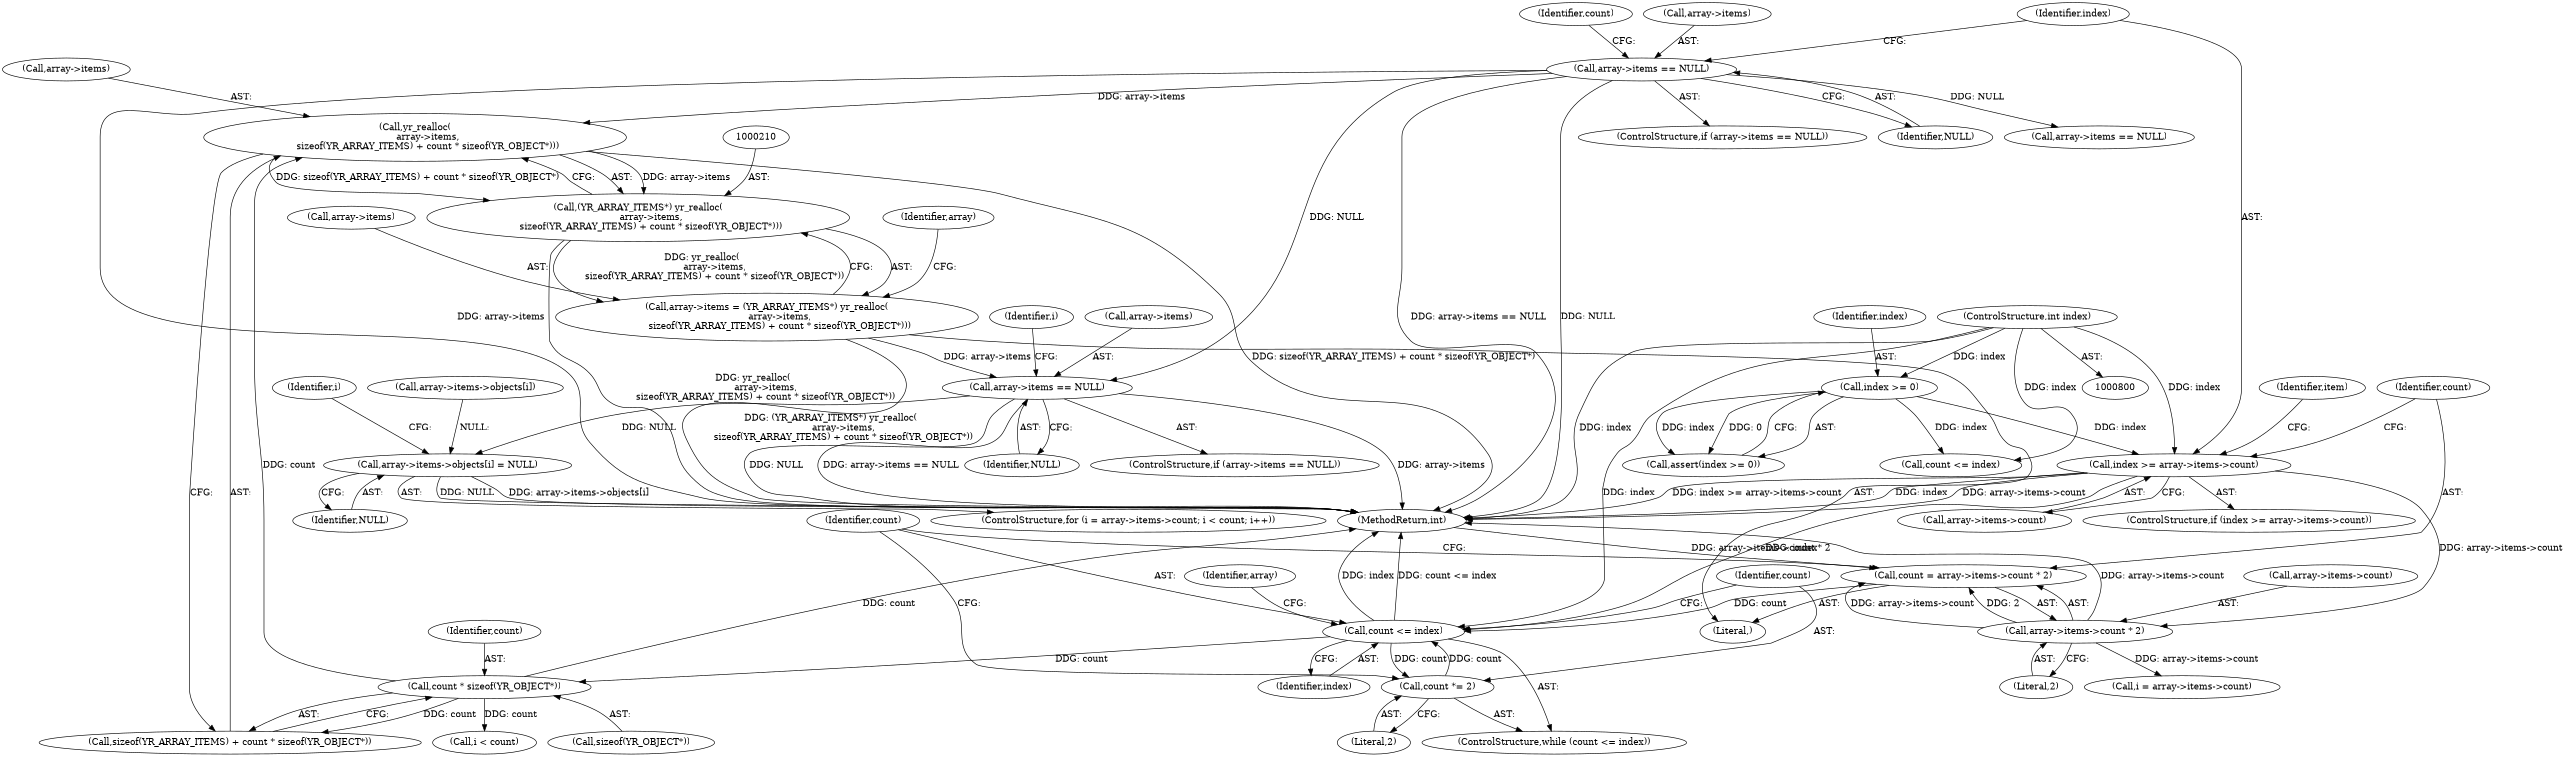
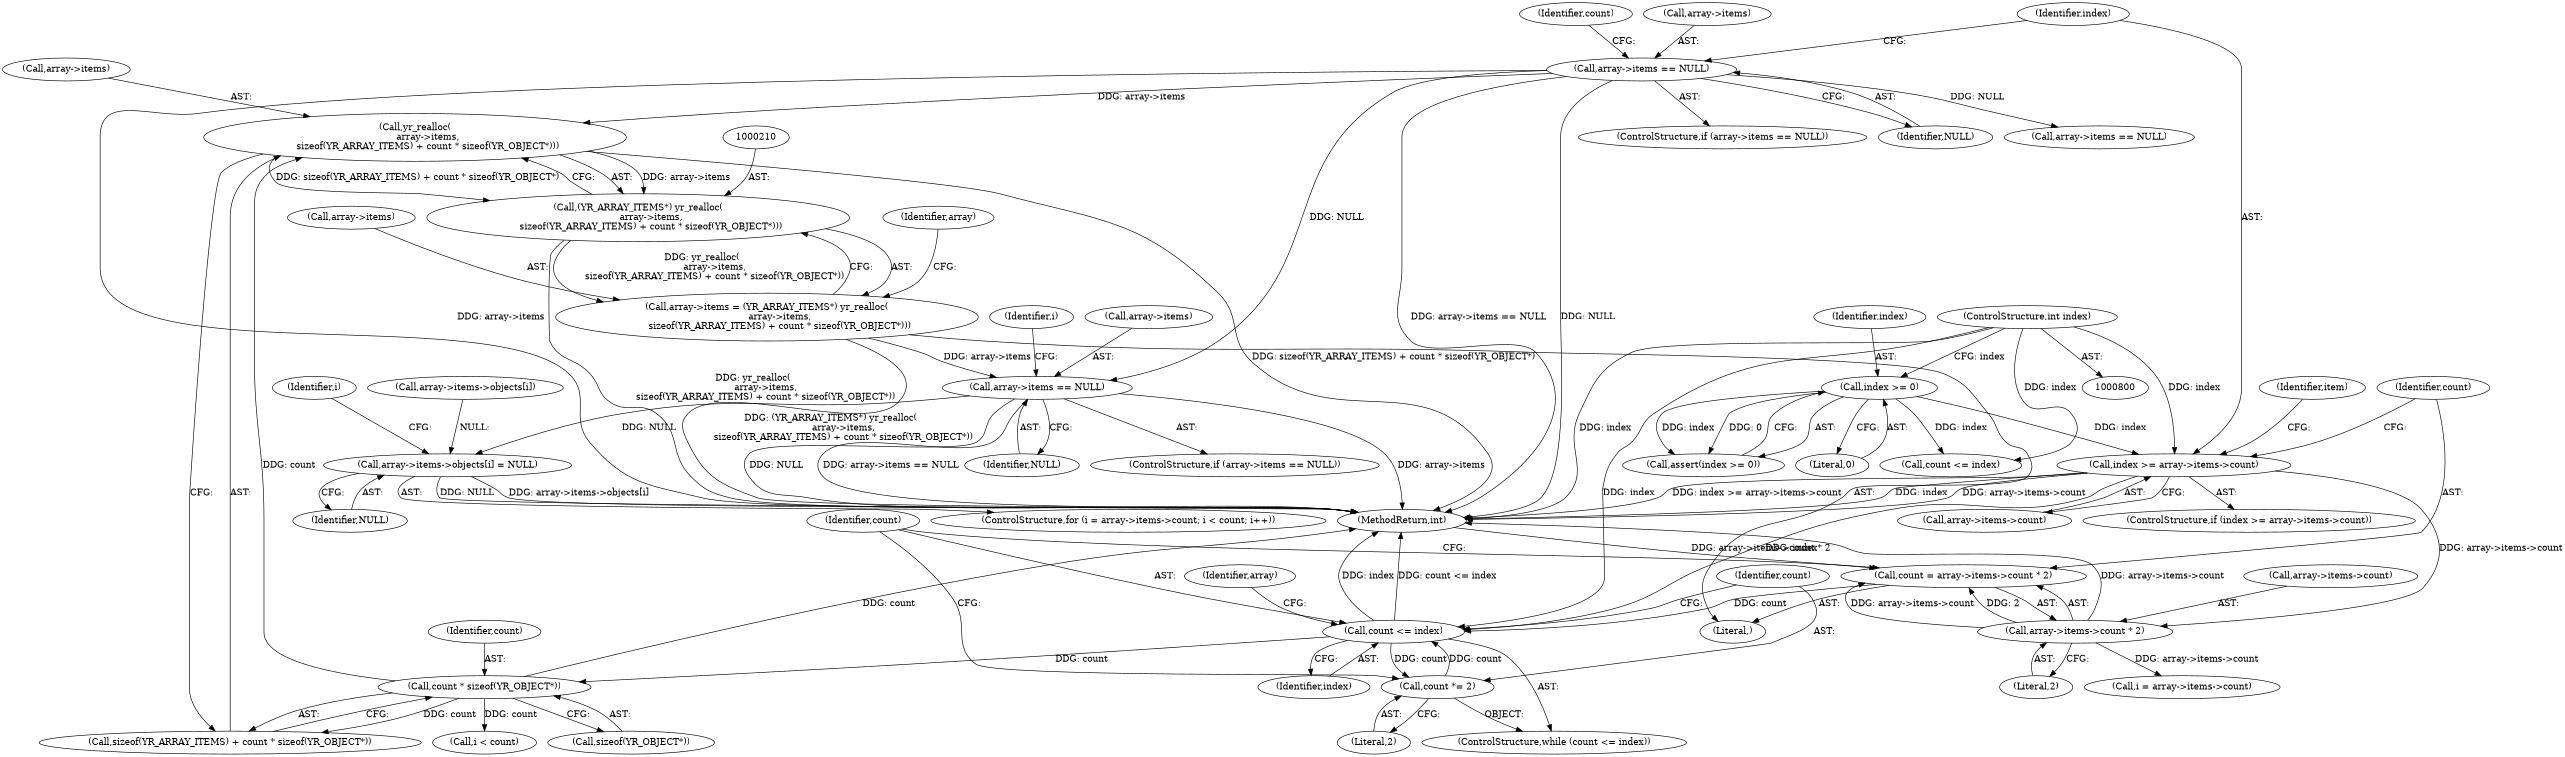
  digraph {
    n1 [label="(Call,yr_realloc(\n         array->items,\n         sizeof(YR_ARRAY_ITEMS) + count * sizeof(YR_OBJECT*)))"]
    n2 [label="(Call,(YR_ARRAY_ITEMS*) yr_realloc(\n         array->items,\n         sizeof(YR_ARRAY_ITEMS) + count * sizeof(YR_OBJECT*)))"]
    n3 [label="(MethodReturn,int)"]
    n4 [label="(Call,sizeof(YR_ARRAY_ITEMS) + count * sizeof(YR_OBJECT*))"]
    n5 [label="(Call,array->items = (YR_ARRAY_ITEMS*) yr_realloc(\n         array->items,\n         sizeof(YR_ARRAY_ITEMS) + count * sizeof(YR_OBJECT*)))"]
    n6 [label="(Call,count = array->items->count * 2)"]
    n7 [label="(Call,count * sizeof(YR_OBJECT*))"]
    n8 [label="(Call,array->items == NULL)"]
    n9 [label="(Call,array->items == NULL)"]
    n10 [label="(ControlStructure,if (array->items == NULL))"]
    n11 [label="(Identifier,NULL)"]
    n12 [label="(Call,array->items == NULL)"]
    n13 [label="(Call,array->items->objects[i] = NULL)"]
    n14 [label="(Identifier,NULL)"]
    n15 [label="(ControlStructure,if (array->items == NULL))"]
    n16 [label="(Call,i < count)"]
    n17 [label="(Call,sizeof(YR_OBJECT*))"]
    n18 [label="(Call,count <= index)"]
    n19 [label="(Call,count *= 2)"]
    n20 [label="(ControlStructure,while (count <= index))"]
    n21 [label="(Identifier,index)"]
    n22 [label="(Literal,2)"]
    n23 [label="(Call,array->items->count * 2)"]
    n24 [label="(Literal,)"]
    n25 [label="(Literal,2)"]
    n26 [label="(Call,i = array->items->count)"]
    n27 [label="(Call,index >= array->items->count)"]
    n28 [label="(Call,array->items->count)"]
    n29 [label="(ControlStructure,if (index >= array->items->count))"]
    n30 [label="(Call,index >= 0)"]
    n31 [label="(Call,assert(index >= 0))"]
+   n32 [label="(Literal,0)"]
    n33 [label="(Call,count <= index)"]
    n34 [label="(ControlStructure,int index)"]
    n35 [label=1000800]
    n36 [label="(Identifier,NULL)"]
    n37 [label="(ControlStructure,for (i = array->items->count; i < count; i++))"]
    n38 [label="(Call,array->items->count)"]
    n39 [label="(Call,array->items)"]
    n40 [label="(Identifier,count)"]
    n41 [label="(Identifier,count)"]
    n42 [label="(Identifier,index)"]
    n43 [label="(Identifier,count)"]
    n44 [label="(Identifier,item)"]
    n45 [label="(Identifier,count)"]
    n46 [label="(Identifier,index)"]
    n47 [label="(Identifier,i)"]
    n48 [label="(Call,array->items)"]
    n49 [label="(Call,array->items->objects[i])"]
    n50 [label="(Call,array->items)"]
    n51 [label="(Identifier,i)"]
    n52 [label="(Identifier,array)"]
    n53 [label="(Identifier,count)"]
    n54 [label="(Identifier,array)"]
    n55 [label="(Call,array->items)"]
    1000210
    n1 -> n2 [label="AST: "]
    n1 -> n2 [label="DDG: array->items"]
    n1 -> n2 [label="DDG: sizeof(YR_ARRAY_ITEMS) + count * sizeof(YR_OBJECT*)"]
    n1 -> n3 [label="DDG: sizeof(YR_ARRAY_ITEMS) + count * sizeof(YR_OBJECT*)"]
    n1 -> n4 [label="CFG: "]
    n2 -> n1 [label="CFG: "]
    n2 -> n3 [label="DDG: yr_realloc(\n         array->items,\n         sizeof(YR_ARRAY_ITEMS) + count * sizeof(YR_OBJECT*))"]
    n2 -> n5 [label="AST: "]
    n2 -> n5 [label="DDG: yr_realloc(\n         array->items,\n         sizeof(YR_ARRAY_ITEMS) + count * sizeof(YR_OBJECT*))"]
    n3 -> n6 [label="DDG: array->items->count * 2"]
    n4 -> n1 [label="AST: "]
    n4 -> n7 [label="CFG: "]
    n5 -> n2 [label="CFG: "]
    n5 -> n3 [label="DDG: (YR_ARRAY_ITEMS*) yr_realloc(\n         array->items,\n         sizeof(YR_ARRAY_ITEMS) + count * sizeof(YR_OBJECT*))"]
    n5 -> n9 [label="DDG: array->items"]
    n5 -> n24 [label="AST: "]
    n6 -> n18 [label="DDG: count"]
    n6 -> n23 [label="AST: "]
    n6 -> n24 [label="AST: "]
    n7 -> n1 [label="DDG: count"]
    n7 -> n3 [label="DDG: count"]
    n7 -> n4 [label="AST: "]
    n7 -> n4 [label="DDG: count"]
    n7 -> n16 [label="DDG: count"]
+   n7 -> n17 [label="CFG: "]
    n8 -> n1 [label="DDG: array->items"]
    n8 -> n3 [label="DDG: NULL"]
    n8 -> n3 [label="DDG: array->items == NULL"]
    n8 -> n3 [label="DDG: array->items"]
    n8 -> n9 [label="DDG: NULL"]
    n8 -> n10 [label="AST: "]
    n8 -> n11 [label="CFG: "]
    n8 -> n12 [label="DDG: NULL"]
    n9 -> n3 [label="DDG: NULL"]
    n9 -> n3 [label="DDG: array->items == NULL"]
    n9 -> n3 [label="DDG: array->items"]
    n9 -> n13 [label="DDG: NULL"]
    n9 -> n14 [label="CFG: "]
    n9 -> n15 [label="AST: "]
    n11 -> n8 [label="AST: "]
    n13 -> n3 [label="DDG: NULL"]
    n13 -> n3 [label="DDG: array->items->objects[i]"]
    n13 -> n36 [label="CFG: "]
    n13 -> n37 [label="AST: "]
    n14 -> n9 [label="AST: "]
    n17 -> n7 [label="AST: "]
    n18 -> n3 [label="DDG: count <= index"]
    n18 -> n3 [label="DDG: index"]
    n18 -> n7 [label="DDG: count"]
    n18 -> n19 [label="DDG: count"]
    n18 -> n20 [label="AST: "]
    n18 -> n21 [label="CFG: "]
    n19 -> n18 [label="DDG: count"]
-   n19 -> n20 [label="AST: "]
+   n19 -> n20 [label="OBJECT: "]
    n19 -> n22 [label="CFG: "]
    n21 -> n18 [label="AST: "]
    n22 -> n19 [label="AST: "]
    n23 -> n3 [label="DDG: array->items->count"]
    n23 -> n6 [label="AST: "]
    n23 -> n6 [label="DDG: array->items->count"]
    n23 -> n6 [label="DDG: 2"]
    n23 -> n25 [label="CFG: "]
    n23 -> n26 [label="DDG: array->items->count"]
    n25 -> n23 [label="AST: "]
    n27 -> n3 [label="DDG: index >= array->items->count"]
    n27 -> n3 [label="DDG: index"]
    n27 -> n3 [label="DDG: array->items->count"]
    n27 -> n18 [label="DDG: index"]
    n27 -> n23 [label="DDG: array->items->count"]
    n27 -> n28 [label="CFG: "]
    n27 -> n29 [label="AST: "]
    n28 -> n27 [label="AST: "]
    n30 -> n27 [label="DDG: index"]
    n30 -> n31 [label="AST: "]
    n30 -> n31 [label="DDG: index"]
    n30 -> n31 [label="DDG: 0"]
+   n30 -> n32 [label="CFG: "]
    n30 -> n33 [label="DDG: index"]
    n31 -> n30 [label="CFG: "]
+   n32 -> n30 [label="AST: "]
    n34 -> n3 [label="DDG: index"]
    n34 -> n18 [label="DDG: index"]
    n34 -> n27 [label="DDG: index"]
-   n34 -> n30 [label="DDG: index"]
+   n34 -> n30 [label="CFG: index"]
    n34 -> n33 [label="DDG: index"]
    n34 -> n35 [label="AST: "]
    n36 -> n13 [label="AST: "]
    n38 -> n23 [label="AST: "]
    n39 -> n1 [label="AST: "]
    n40 -> n6 [label="AST: "]
    n40 -> n27 [label="CFG: "]
    n41 -> n6 [label="CFG: "]
    n41 -> n18 [label="AST: "]
    n41 -> n19 [label="CFG: "]
    n42 -> n8 [label="CFG: "]
    n42 -> n27 [label="AST: "]
    n43 -> n7 [label="AST: "]
    n44 -> n27 [label="CFG: "]
    n45 -> n8 [label="CFG: "]
    n46 -> n30 [label="AST: "]
    n47 -> n13 [label="CFG: "]
    n48 -> n5 [label="AST: "]
    n49 -> n13 [label="NULL: "]
    n50 -> n9 [label="AST: "]
    n51 -> n9 [label="CFG: "]
    n52 -> n18 [label="CFG: "]
    n53 -> n18 [label="CFG: "]
    n53 -> n19 [label="AST: "]
    n54 -> n5 [label="CFG: "]
    n55 -> n8 [label="AST: "]
    1000210 -> n2 [label="AST: "]
  }
